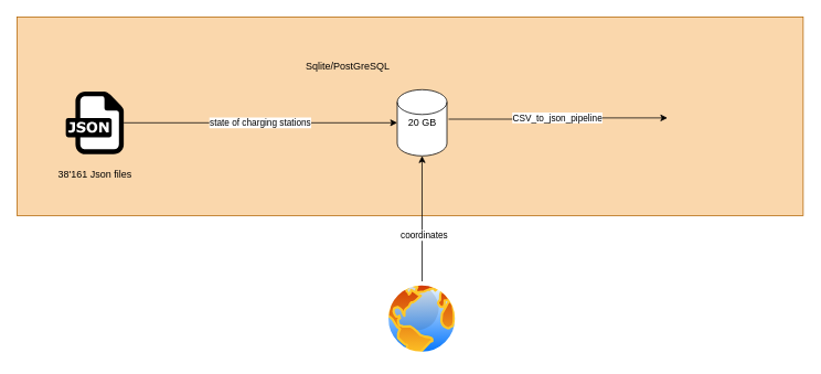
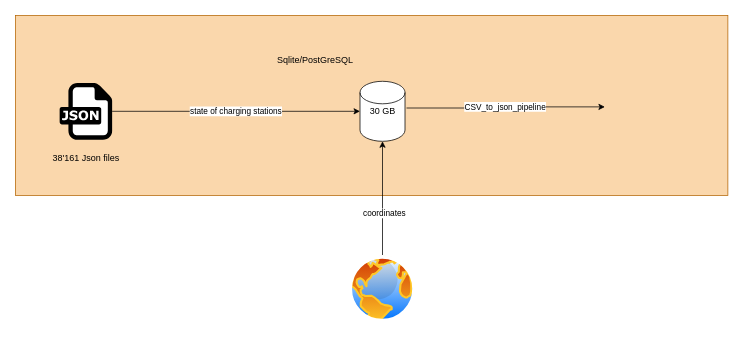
  <mxCell id="0" />
  <mxCell id="1" parent="0" />
  <mxCell id="2" value="" style="rounded=0;whiteSpace=wrap;html=1;fillColor=#fad7ac;strokeColor=#b46504;" parent="1" vertex="1"><mxGeometry x="20" y="20" width="950" height="240" as="geometry" /></mxCell>
  <mxCell id="3" value="state of charging stations" style="edgeStyle=orthogonalEdgeStyle;rounded=0;orthogonalLoop=1;jettySize=auto;html=1;" parent="1" source="4" target="6" edge="1"><mxGeometry relative="1" as="geometry"><mxPoint x="289" y="147.9" as="targetPoint" /></mxGeometry></mxCell>
  <mxCell id="4" value="" style="dashed=0;outlineConnect=0;html=1;align=center;labelPosition=center;verticalLabelPosition=bottom;verticalAlign=top;shape=mxgraph.weblogos.json" parent="1" vertex="1"><mxGeometry x="79" y="110" width="70" height="75.8" as="geometry" /></mxCell>
  <mxCell id="5" value="38'161 Json files" style="text;html=1;strokeColor=none;fillColor=none;align=center;verticalAlign=middle;whiteSpace=wrap;rounded=0;" parent="1" vertex="1"><mxGeometry x="66.5" y="200" width="95" height="20" as="geometry" /></mxCell>
- <mxCell id="6" value="20 GB" style="shape=cylinder2;whiteSpace=wrap;html=1;boundedLbl=1;backgroundOutline=1;size=15;" parent="1" vertex="1"><mxGeometry x="479.5" y="107.9" width="60" height="80" as="geometry" /></mxCell>
+ <mxCell id="6" value="30 GB" style="shape=cylinder2;whiteSpace=wrap;html=1;boundedLbl=1;backgroundOutline=1;size=15;" parent="1" vertex="1"><mxGeometry x="479.5" y="107.9" width="60" height="80" as="geometry" /></mxCell>
  <mxCell id="7" value="" style="shape=image;html=1;verticalAlign=top;verticalLabelPosition=bottom;labelBackgroundColor=#ffffff;imageAspect=0;aspect=fixed;image=https://cdn4.iconfinder.com/data/icons/logos-and-brands/512/267_Python_logo-128.png" parent="1" vertex="1"><mxGeometry x="910" y="20" width="58" height="58" as="geometry" /></mxCell>
  <mxCell id="8" value="" style="edgeStyle=orthogonalEdgeStyle;rounded=0;orthogonalLoop=1;jettySize=auto;html=1;" parent="1" source="10" target="6" edge="1"><mxGeometry relative="1" as="geometry"><mxPoint x="324.5" y="150" as="targetPoint" /></mxGeometry></mxCell>
  <mxCell id="9" value="coordinates" style="edgeLabel;html=1;align=center;verticalAlign=middle;resizable=0;points=[];" parent="8" vertex="1" connectable="0"><mxGeometry x="0.003" y="-18" relative="1" as="geometry"><mxPoint x="-16" y="19" as="offset" /></mxGeometry></mxCell>
  <mxCell id="10" value="" style="aspect=fixed;perimeter=ellipsePerimeter;html=1;align=center;shadow=0;dashed=0;spacingTop=3;image;image=img/lib/active_directory/internet_globe.svg;" parent="1" vertex="1"><mxGeometry x="464.5" y="340" width="90" height="90" as="geometry" /></mxCell>
  <mxCell id="11" value="Sqlite/PostGreSQL" style="text;html=1;strokeColor=none;fillColor=none;align=center;verticalAlign=middle;whiteSpace=wrap;rounded=0;" parent="1" vertex="1"><mxGeometry x="399.5" y="70" width="40" height="20" as="geometry" /></mxCell>
  <mxCell id="12" value="CSV_to_json_pipeline" style="edgeStyle=orthogonalEdgeStyle;rounded=0;orthogonalLoop=1;jettySize=auto;html=1;exitX=1.033;exitY=0.445;exitDx=0;exitDy=0;exitPerimeter=0;entryX=0;entryY=0.5;entryDx=0;entryDy=0;" parent="1" source="6" target="13" edge="1"><mxGeometry relative="1" as="geometry"><mxPoint x="800" y="145.5" as="targetPoint" /><mxPoint x="159" y="157.9" as="sourcePoint" /></mxGeometry></mxCell>
  <mxCell id="13" value="" style="shape=image;html=1;verticalAlign=top;verticalLabelPosition=bottom;labelBackgroundColor=#ffffff;imageAspect=0;aspect=fixed;image=https://cdn4.iconfinder.com/data/icons/logos-and-brands/512/367_Vuejs_logo-128.png" vertex="1" parent="1"><mxGeometry x="806" y="90" width="104" height="104" as="geometry" /></mxCell>
